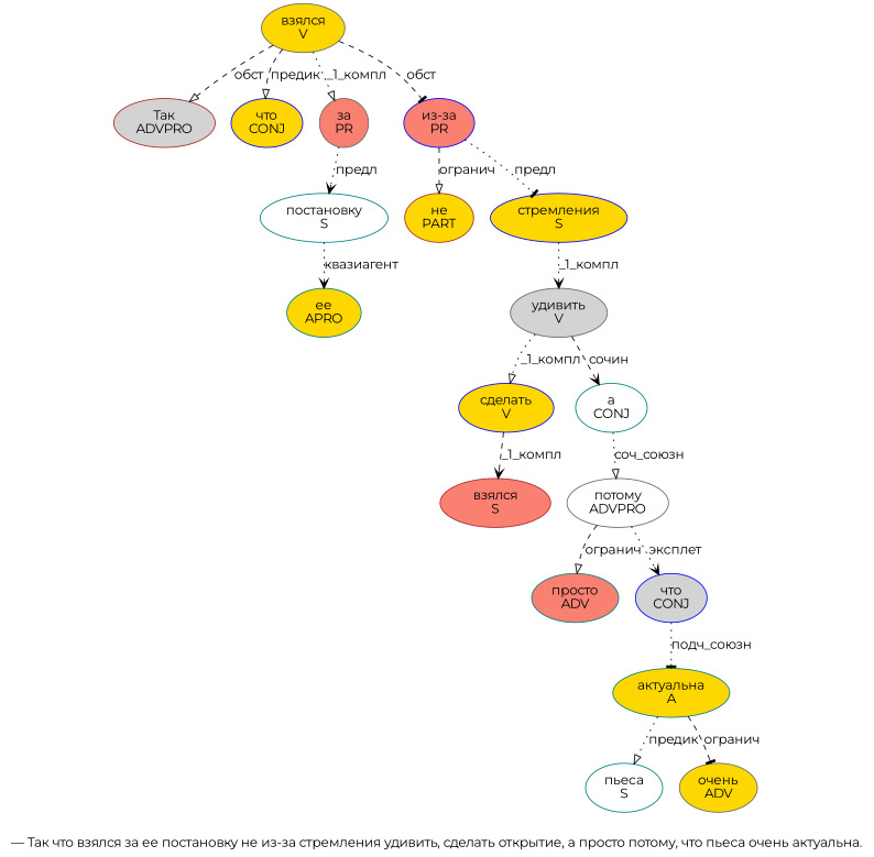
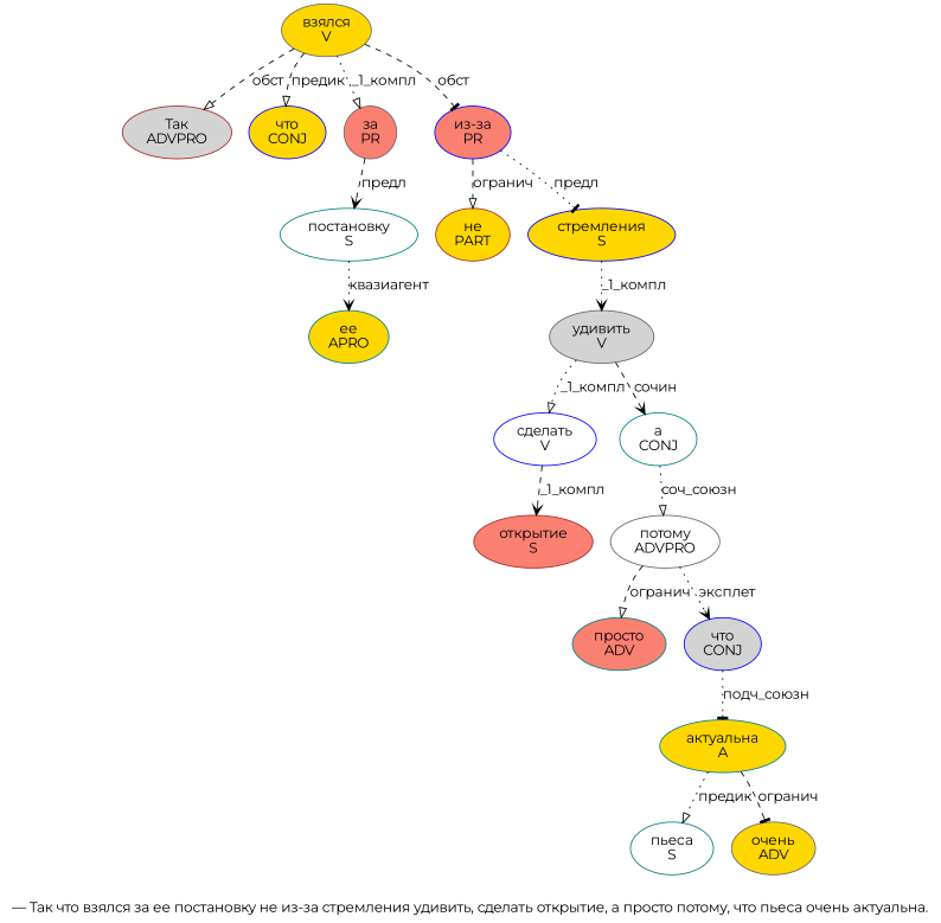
  digraph {
    fontname=Montserrat
    label="— Так что взялся за ее постановку не из-за стремления удивить, сделать открытие, а просто потому, что пьеса очень актуальна."
    node [color=teal fillcolor=gold fontname=Montserrat penwidth=1 shape=ellipse style=filled]
    edge [arrowhead=onormal fontname=Montserrat style=dashed]
    n1 [color=brown fillcolor=lightgrey label="Так\nADVPRO"]
    n2 [color=blue label="что\nCONJ"]
    n3 [color=gray40 label="взялся\nV"]
    n4 [color=gray40 fillcolor=salmon label="за\nPR"]
    n5 [color=blue fillcolor=salmon label="из-за\nPR"]
    n6 [fillcolor=white label="постановку\nS"]
    n7 [color=brown label="не\nPART"]
    n8 [color=blue label="стремления\nS"]
    n9 [label="ее\nAPRO"]
    n10 [color=gray40 fillcolor=lightgrey label="удивить\nV"]
-   n11 [color=blue label="сделать\nV"]
+   n11 [color=blue fillcolor=white label="сделать\nV"]
    n12 [fillcolor=white label="а\nCONJ"]
-   n13 [color=brown fillcolor=salmon label="взялся\nS"]
+   n13 [color=brown fillcolor=salmon label="открытие\nS"]
    n14 [color=gray40 fillcolor=white label="потому\nADVPRO"]
    n15 [fillcolor=salmon label="просто\nADV"]
    n16 [color=blue fillcolor=lightgrey label="что\nCONJ"]
    n17 [label="актуальна\nA"]
    n18 [fillcolor=white label="пьеса\nS"]
    n19 [color=gray40 label="очень\nADV"]
    n3 -> n1 [label="обст"]
    n3 -> n2 [label="предик"]
    n3 -> n4 [label="_1_компл" style=dotted]
    n3 -> n5 [arrowhead=tee label="обст"]
-   n4 -> n6 [arrowhead=vee label="предл" style=dotted]
+   n4 -> n6 [arrowhead=vee label="предл"]
    n5 -> n7 [label="огранич"]
    n5 -> n8 [arrowhead=tee label="предл" style=dotted]
    n6 -> n9 [arrowhead=vee label="квазиагент" style=dotted]
    n8 -> n10 [arrowhead=vee label="_1_компл" style=dotted]
    n10 -> n11 [label="_1_компл" style=dotted]
    n10 -> n12 [arrowhead=vee label="сочин"]
    n11 -> n13 [arrowhead=vee label="_1_компл"]
    n12 -> n14 [label="соч_союзн" style=dotted]
    n14 -> n15 [label="огранич"]
    n14 -> n16 [arrowhead=vee label="эксплет" style=dotted]
    n16 -> n17 [arrowhead=tee label="подч_союзн" style=dotted]
    n17 -> n18 [label="предик" style=dotted]
    n17 -> n19 [arrowhead=tee label="огранич"]
  }
